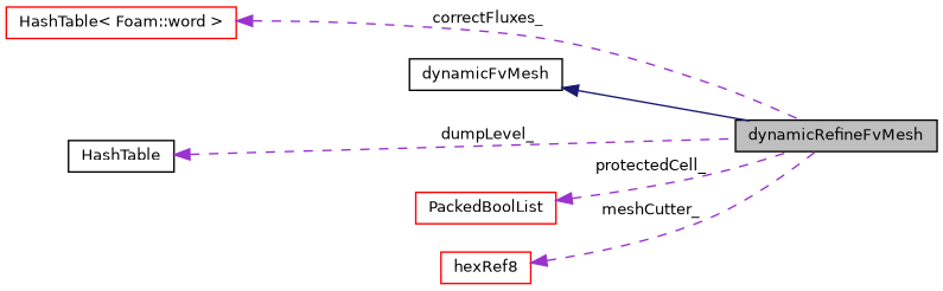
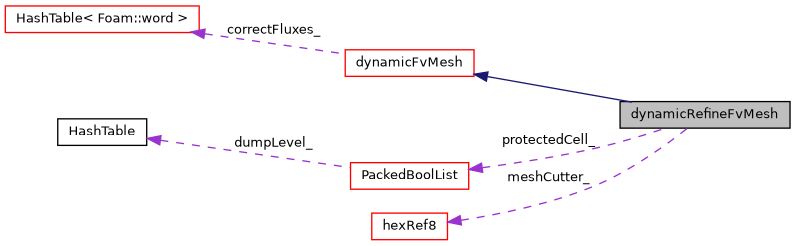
  digraph {
    rankdir=LR
    node [color=red fontname=Helvetica fontsize=10 shape=record]
    edge [color=darkorchid3 dir=back fontname=Helvetica fontsize=10 labelfontname=Helvetica labelfontsize=10 style=dashed]
    n1 [color=black fillcolor=grey75 fontcolor=black height=0.2 label=dynamicRefineFvMesh style=filled width=0.4]
-   n2 [color=black height=0.2 label=dynamicFvMesh width=0.4]
+   n2 [height=0.2 label=dynamicFvMesh width=0.4]
    n3 [color=black height=0.2 label=HashTable width=0.4]
    n4 [height=0.2 label=PackedBoolList width=0.4]
    n5 [height=0.2 label="HashTable\< Foam::word \>" width=0.4]
    n6 [height=0.2 label=hexRef8 width=0.4]
    n2 -> n1 [color=midnightblue style=solid]
-   n3 -> n1 [label=" dumpLevel_"]
+   n3 -> n4 [label=" dumpLevel_"]
    n4 -> n1 [label=" protectedCell_"]
-   n5 -> n1 [label=" correctFluxes_"]
+   n5 -> n2 [label=" correctFluxes_"]
    n6 -> n1 [label=" meshCutter_"]
  }
